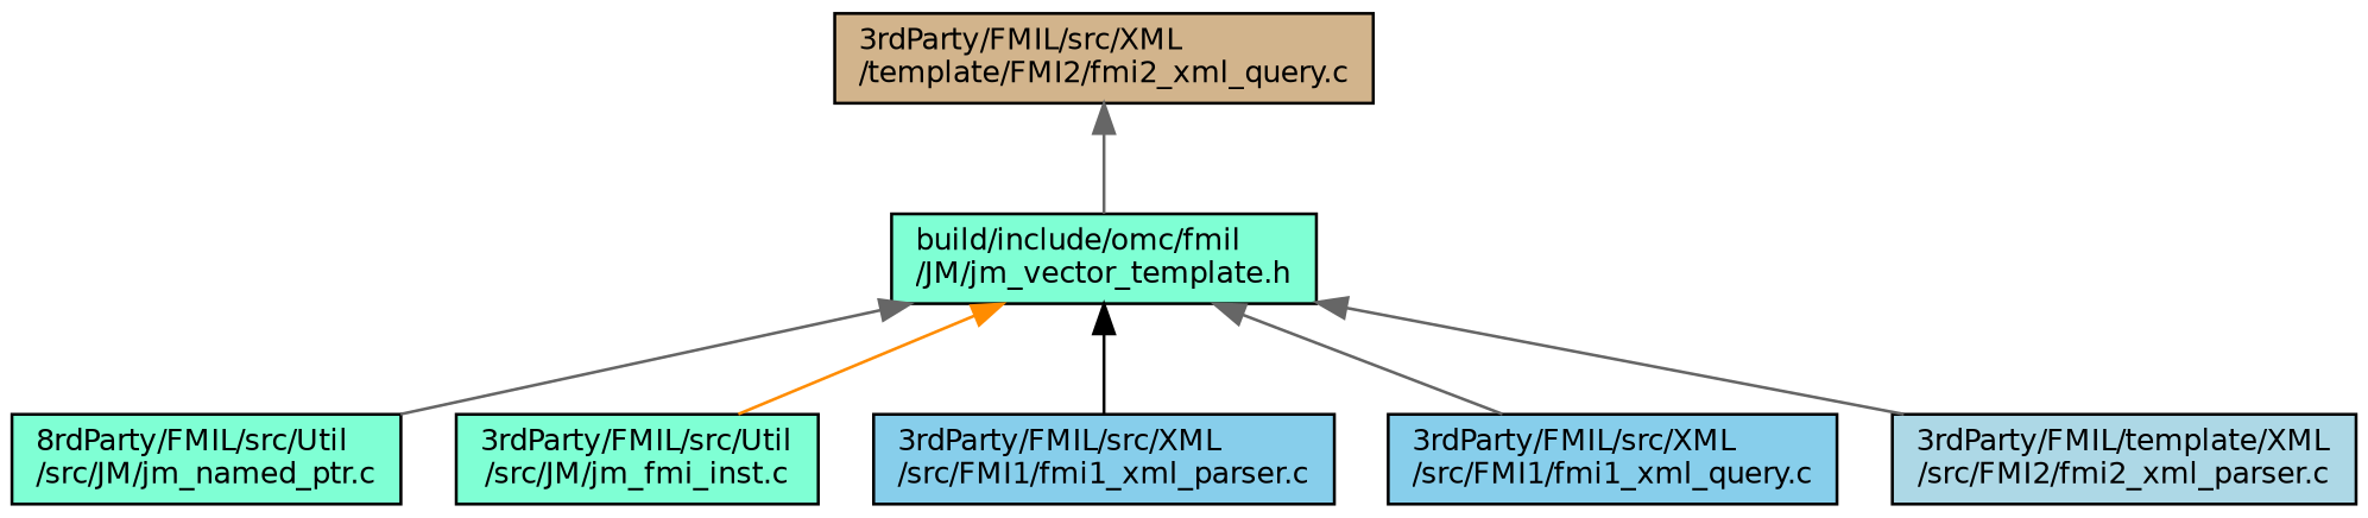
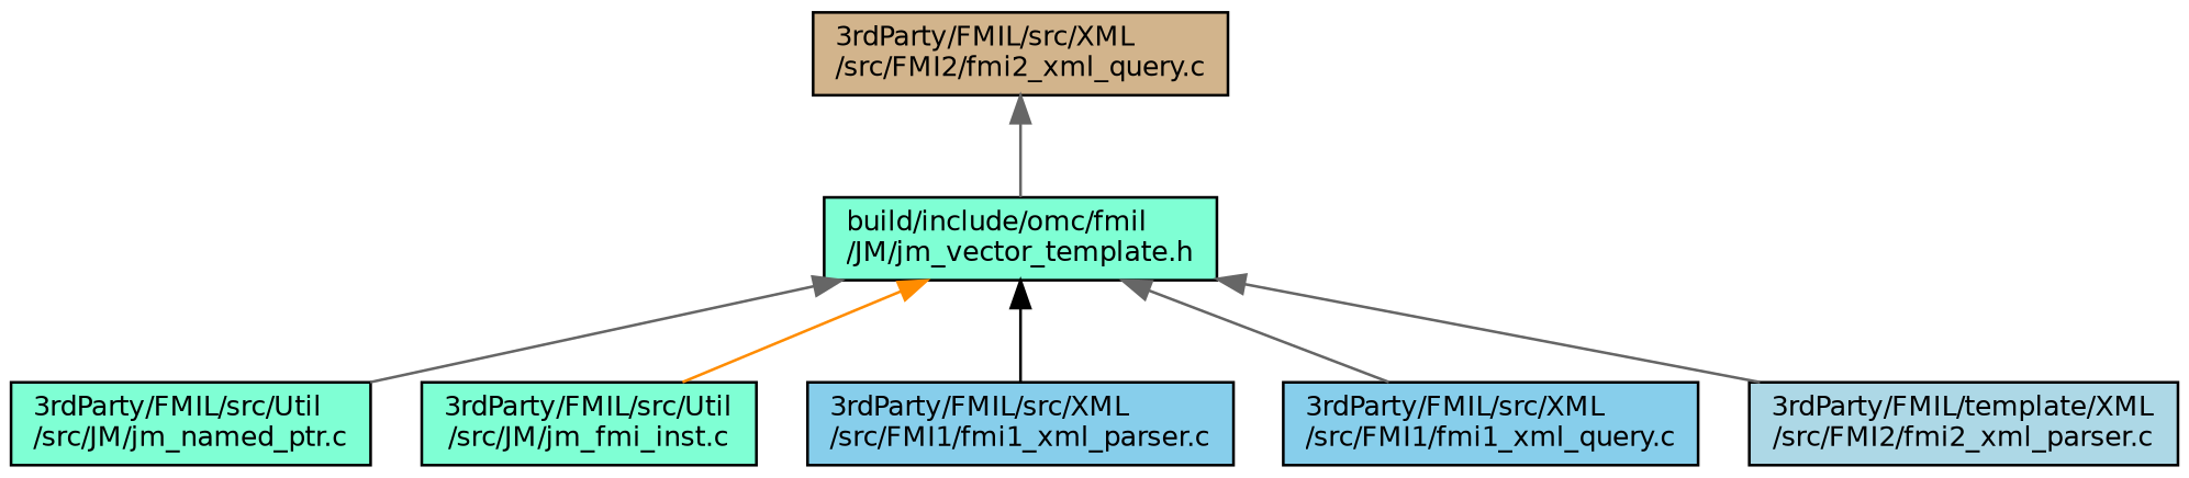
  digraph {
    node [color=black fillcolor=aquamarine fontname=Helvetica fontsize=10 shape=record style=filled]
    edge [color=gray40 dir=back fontname=Helvetica fontsize=10 labelfontname=Helvetica labelfontsize=10 style=solid]
    n1 [fontcolor=black height=0.2 label="build/include/omc/fmil\l/JM/jm_vector_template.h" width=0.4]
-   n2 [height=0.2 label="8rdParty/FMIL/src/Util\l/src/JM/jm_named_ptr.c" width=0.4]
+   n2 [height=0.2 label="3rdParty/FMIL/src/Util\l/src/JM/jm_named_ptr.c" width=0.4]
    n3 [height=0.2 label="3rdParty/FMIL/src/Util\l/src/JM/jm_fmi_inst.c" width=0.4]
    n4 [fillcolor=skyblue height=0.2 label="3rdParty/FMIL/src/XML\l/src/FMI1/fmi1_xml_parser.c" width=0.4]
    n5 [fillcolor=skyblue height=0.2 label="3rdParty/FMIL/src/XML\l/src/FMI1/fmi1_xml_query.c" width=0.4]
    n6 [fillcolor=lightblue height=0.2 label="3rdParty/FMIL/template/XML\l/src/FMI2/fmi2_xml_parser.c" width=0.4]
-   n7 [fillcolor=tan height=0.2 label="3rdParty/FMIL/src/XML\l/template/FMI2/fmi2_xml_query.c" width=0.4]
+   n7 [fillcolor=tan height=0.2 label="3rdParty/FMIL/src/XML\l/src/FMI2/fmi2_xml_query.c" width=0.4]
    n1 -> n2
    n1 -> n3 [color=darkorange]
    n1 -> n4 [color=black]
    n1 -> n5
    n1 -> n6
    n7 -> n1
  }
